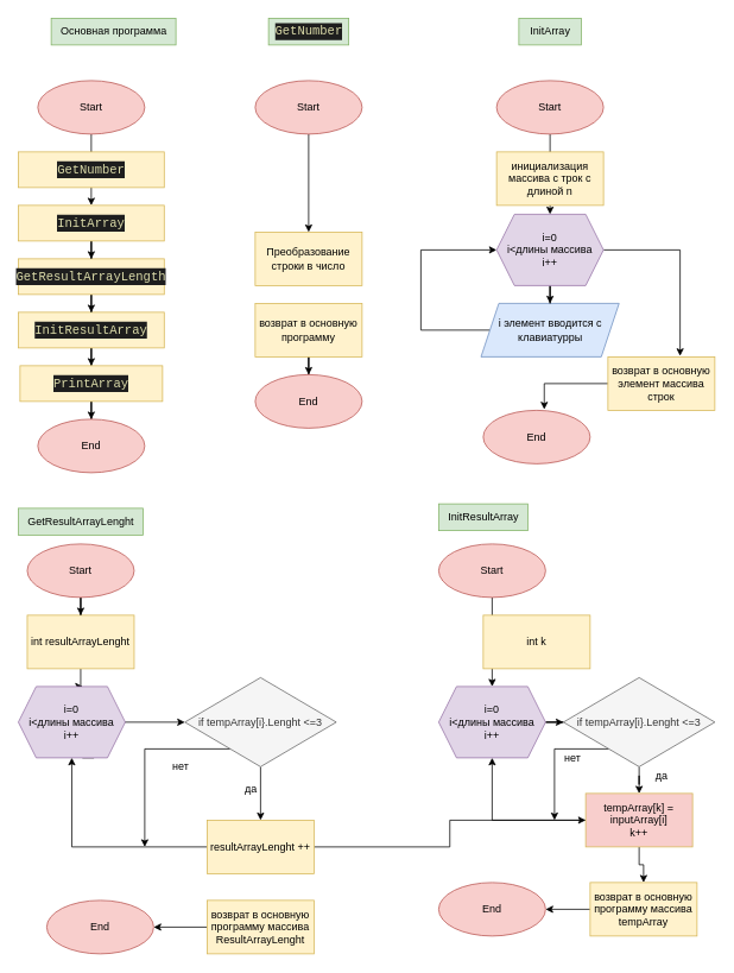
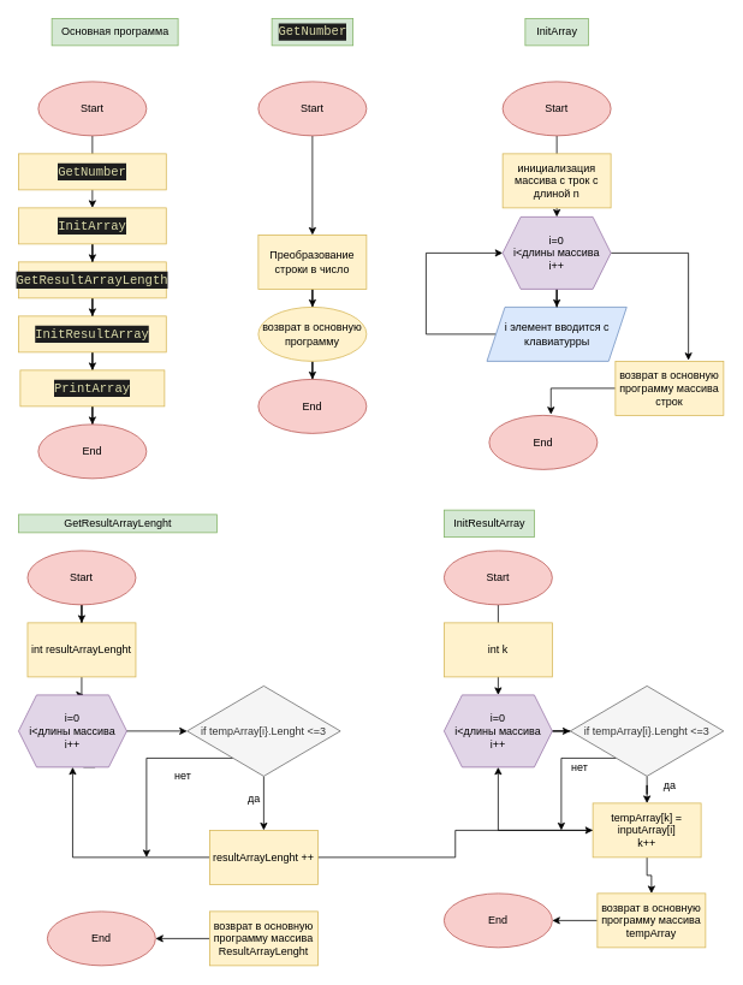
  <mxCell id="0" />
  <mxCell id="1" parent="0" />
  <mxCell id="2" value="Основная программа" style="text;html=1;align=center;verticalAlign=middle;resizable=0;points=[];autosize=1;strokeColor=#82b366;fillColor=#d5e8d4;" parent="1" vertex="1"><mxGeometry x="57" y="20" width="140" height="30" as="geometry" /></mxCell>
  <mxCell id="3" value="" style="edgeStyle=orthogonalEdgeStyle;rounded=0;orthogonalLoop=1;jettySize=auto;html=1;" parent="1" source="4" target="11" edge="1"><mxGeometry relative="1" as="geometry" /></mxCell>
  <mxCell id="4" value="Start" style="ellipse;whiteSpace=wrap;html=1;fillColor=#f8cecc;strokeColor=#b85450;" parent="1" vertex="1"><mxGeometry x="41.99" y="90" width="120" height="60" as="geometry" /></mxCell>
  <mxCell id="5" value="&lt;div style=&quot;color: rgb(212, 212, 212); background-color: rgb(30, 30, 30); font-family: Consolas, &amp;quot;Courier New&amp;quot;, monospace; font-size: 14px; line-height: 19px;&quot;&gt;&lt;span style=&quot;color: #dcdcaa;&quot;&gt;GetNumber&lt;/span&gt;&lt;/div&gt;" style="whiteSpace=wrap;html=1;fillColor=#fff2cc;strokeColor=#d6b656;" parent="1" vertex="1"><mxGeometry x="20.13" y="170" width="163.75" height="40" as="geometry" /></mxCell>
  <mxCell id="6" value="" style="edgeStyle=orthogonalEdgeStyle;rounded=0;orthogonalLoop=1;jettySize=auto;html=1;" parent="1" source="7" target="13" edge="1"><mxGeometry relative="1" as="geometry" /></mxCell>
  <mxCell id="7" value="&lt;div style=&quot;color: rgb(212, 212, 212); background-color: rgb(30, 30, 30); font-family: Consolas, &amp;quot;Courier New&amp;quot;, monospace; font-size: 14px; line-height: 19px;&quot;&gt;&lt;span style=&quot;color: #dcdcaa;&quot;&gt;InitResultArray&lt;/span&gt;&lt;/div&gt;" style="whiteSpace=wrap;html=1;fillColor=#fff2cc;strokeColor=#d6b656;" parent="1" vertex="1"><mxGeometry x="20.12" y="350" width="163.75" height="40" as="geometry" /></mxCell>
  <mxCell id="8" value="" style="edgeStyle=orthogonalEdgeStyle;rounded=0;orthogonalLoop=1;jettySize=auto;html=1;" parent="1" source="9" target="7" edge="1"><mxGeometry relative="1" as="geometry" /></mxCell>
  <mxCell id="9" value="&lt;div style=&quot;color: rgb(212, 212, 212); background-color: rgb(30, 30, 30); font-family: Consolas, &amp;quot;Courier New&amp;quot;, monospace; font-size: 14px; line-height: 19px;&quot;&gt;&lt;span style=&quot;color: #dcdcaa;&quot;&gt;GetResultArrayLength&lt;/span&gt;&lt;/div&gt;" style="whiteSpace=wrap;html=1;fillColor=#fff2cc;strokeColor=#d6b656;" parent="1" vertex="1"><mxGeometry x="20.13" y="290" width="163.75" height="40" as="geometry" /></mxCell>
  <mxCell id="10" value="" style="edgeStyle=orthogonalEdgeStyle;rounded=0;orthogonalLoop=1;jettySize=auto;html=1;" parent="1" source="11" target="9" edge="1"><mxGeometry relative="1" as="geometry" /></mxCell>
  <mxCell id="11" value="&lt;div style=&quot;color: rgb(212, 212, 212); background-color: rgb(30, 30, 30); font-family: Consolas, &amp;quot;Courier New&amp;quot;, monospace; font-size: 14px; line-height: 19px;&quot;&gt;&lt;span style=&quot;color: #dcdcaa;&quot;&gt;InitArray&lt;/span&gt;&lt;/div&gt;" style="whiteSpace=wrap;html=1;fillColor=#fff2cc;strokeColor=#d6b656;" parent="1" vertex="1"><mxGeometry x="20.12" y="230" width="163.75" height="40" as="geometry" /></mxCell>
  <mxCell id="12" value="" style="edgeStyle=orthogonalEdgeStyle;rounded=0;orthogonalLoop=1;jettySize=auto;html=1;" parent="1" source="13" target="14" edge="1"><mxGeometry relative="1" as="geometry" /></mxCell>
  <mxCell id="13" value="&lt;div style=&quot;color: rgb(212, 212, 212); background-color: rgb(30, 30, 30); font-family: Consolas, &amp;quot;Courier New&amp;quot;, monospace; font-size: 14px; line-height: 19px;&quot;&gt;&lt;span style=&quot;color: #dcdcaa;&quot;&gt;PrintArray&lt;/span&gt;&lt;/div&gt;" style="whiteSpace=wrap;html=1;fillColor=#fff2cc;strokeColor=#d6b656;" parent="1" vertex="1"><mxGeometry x="22" y="410" width="160" height="40" as="geometry" /></mxCell>
  <mxCell id="14" value="End&lt;br&gt;" style="ellipse;whiteSpace=wrap;html=1;fillColor=#f8cecc;strokeColor=#b85450;" parent="1" vertex="1"><mxGeometry x="41.99" y="470" width="120" height="60" as="geometry" /></mxCell>
  <mxCell id="15" value="&lt;div style=&quot;color: rgb(212, 212, 212); background-color: rgb(30, 30, 30); font-family: Consolas, &amp;quot;Courier New&amp;quot;, monospace; font-size: 14px; line-height: 19px;&quot;&gt;&lt;span style=&quot;color: #dcdcaa;&quot;&gt;GetNumber&lt;/span&gt;&lt;/div&gt;" style="text;html=1;align=center;verticalAlign=middle;resizable=0;points=[];autosize=1;fillColor=#d5e8d4;strokeColor=#82b366;" parent="1" vertex="1"><mxGeometry x="301" y="20" width="90" height="30" as="geometry" /></mxCell>
  <mxCell id="16" value="" style="edgeStyle=orthogonalEdgeStyle;rounded=0;orthogonalLoop=1;jettySize=auto;html=1;" parent="1" source="17" target="19" edge="1"><mxGeometry relative="1" as="geometry" /></mxCell>
  <mxCell id="17" value="Start" style="ellipse;whiteSpace=wrap;html=1;fillColor=#f8cecc;strokeColor=#b85450;" parent="1" vertex="1"><mxGeometry x="286" y="90" width="120" height="60" as="geometry" /></mxCell>
+ <mxCell id="18" value="" style="edgeStyle=orthogonalEdgeStyle;rounded=0;orthogonalLoop=1;jettySize=auto;html=1;" parent="1" source="19" target="21" edge="1"><mxGeometry relative="1" as="geometry" /></mxCell>
  <mxCell id="19" value="Преобразование строки в число" style="rounded=0;whiteSpace=wrap;html=1;fillColor=#fff2cc;strokeColor=#d6b656;" parent="1" vertex="1"><mxGeometry x="286" y="260" width="120" height="60" as="geometry" /></mxCell>
  <mxCell id="20" value="" style="edgeStyle=orthogonalEdgeStyle;rounded=0;orthogonalLoop=1;jettySize=auto;html=1;" parent="1" source="21" target="22" edge="1"><mxGeometry relative="1" as="geometry" /></mxCell>
- <mxCell id="21" value="возврат в основную программу" style="whiteSpace=wrap;html=1;rounded=0;fillColor=#fff2cc;strokeColor=#d6b656;" parent="1" vertex="1"><mxGeometry x="286" y="340" width="120" height="60" as="geometry" /></mxCell>
+ <mxCell id="21" value="возврат в основную программу" style="ellipse;whiteSpace=wrap;html=1;fillColor=#fff2cc;strokeColor=#d6b656;" parent="1" vertex="1"><mxGeometry x="286" y="340" width="120" height="60" as="geometry" /></mxCell>
  <mxCell id="22" value="End&lt;br&gt;" style="ellipse;whiteSpace=wrap;html=1;fillColor=#f8cecc;strokeColor=#b85450;" parent="1" vertex="1"><mxGeometry x="286" y="420" width="120" height="60" as="geometry" /></mxCell>
  <mxCell id="23" value="InitArray&lt;br&gt;" style="text;html=1;align=center;verticalAlign=middle;resizable=0;points=[];autosize=1;strokeColor=#82b366;fillColor=#d5e8d4;" parent="1" vertex="1"><mxGeometry x="582" y="20" width="70" height="30" as="geometry" /></mxCell>
  <mxCell id="24" value="" style="edgeStyle=orthogonalEdgeStyle;rounded=0;orthogonalLoop=1;jettySize=auto;html=1;fontColor=#000000;" parent="1" source="25" target="33" edge="1"><mxGeometry relative="1" as="geometry" /></mxCell>
  <mxCell id="25" value="Start" style="ellipse;whiteSpace=wrap;html=1;fillColor=#f8cecc;strokeColor=#b85450;" parent="1" vertex="1"><mxGeometry x="557" y="90" width="120" height="60" as="geometry" /></mxCell>
  <mxCell id="26" value="инициализация массива с трок с длиной n" style="rounded=0;whiteSpace=wrap;html=1;fillColor=#fff2cc;strokeColor=#d6b656;" parent="1" vertex="1"><mxGeometry x="557" y="170" width="120" height="60" as="geometry" /></mxCell>
  <mxCell id="27" style="edgeStyle=orthogonalEdgeStyle;rounded=0;orthogonalLoop=1;jettySize=auto;html=1;fontColor=#000000;entryX=0;entryY=0.5;entryDx=0;entryDy=0;" parent="1" source="28" target="33" edge="1"><mxGeometry relative="1" as="geometry"><mxPoint x="552" y="280" as="targetPoint" /><Array as="points"><mxPoint x="472" y="370" /><mxPoint x="472" y="280" /></Array></mxGeometry></mxCell>
  <mxCell id="28" value="i элемент вводится с клавиатурры" style="shape=parallelogram;perimeter=parallelogramPerimeter;whiteSpace=wrap;html=1;fixedSize=1;fillColor=#dae8fc;strokeColor=#6c8ebf;" parent="1" vertex="1"><mxGeometry x="539.5" y="340" width="155" height="60" as="geometry" /></mxCell>
  <mxCell id="29" style="edgeStyle=orthogonalEdgeStyle;rounded=0;orthogonalLoop=1;jettySize=auto;html=1;entryX=0.571;entryY=-0.017;entryDx=0;entryDy=0;entryPerimeter=0;fontColor=#000000;" parent="1" source="30" target="34" edge="1"><mxGeometry relative="1" as="geometry" /></mxCell>
- <mxCell id="30" value="возврат в основную элемент массива строк" style="rounded=0;whiteSpace=wrap;html=1;fillColor=#fff2cc;strokeColor=#d6b656;" parent="1" vertex="1"><mxGeometry x="682" y="400" width="120" height="60" as="geometry" /></mxCell>
+ <mxCell id="30" value="возврат в основную программу массива строк" style="rounded=0;whiteSpace=wrap;html=1;fillColor=#fff2cc;strokeColor=#d6b656;" parent="1" vertex="1"><mxGeometry x="682" y="400" width="120" height="60" as="geometry" /></mxCell>
  <mxCell id="31" value="" style="edgeStyle=orthogonalEdgeStyle;rounded=0;orthogonalLoop=1;jettySize=auto;html=1;fontColor=#000000;" parent="1" source="33" target="28" edge="1"><mxGeometry relative="1" as="geometry" /></mxCell>
  <mxCell id="32" style="edgeStyle=orthogonalEdgeStyle;rounded=0;orthogonalLoop=1;jettySize=auto;html=1;entryX=0.675;entryY=-0.017;entryDx=0;entryDy=0;entryPerimeter=0;fontColor=#000000;" parent="1" source="33" target="30" edge="1"><mxGeometry relative="1" as="geometry" /></mxCell>
  <mxCell id="33" value="i=0&lt;br&gt;i&amp;lt;длины массива&lt;br&gt;i++" style="shape=hexagon;perimeter=hexagonPerimeter2;whiteSpace=wrap;html=1;fixedSize=1;fillColor=#e1d5e7;strokeColor=#9673a6;" parent="1" vertex="1"><mxGeometry x="557" y="240" width="120" height="80" as="geometry" /></mxCell>
  <mxCell id="34" value="End&lt;br&gt;" style="ellipse;whiteSpace=wrap;html=1;fillColor=#f8cecc;strokeColor=#b85450;" parent="1" vertex="1"><mxGeometry x="542" y="460" width="120" height="60" as="geometry" /></mxCell>
- <mxCell id="35" value="GetResultArrayLenght" style="text;html=1;align=center;verticalAlign=middle;resizable=0;points=[];autosize=1;strokeColor=#82b366;fillColor=#d5e8d4;" parent="1" vertex="1"><mxGeometry x="20.12" y="570" width="140" height="30" as="geometry" /></mxCell>
+ <mxCell id="35" value="GetResultArrayLenght" style="text;html=1;align=center;verticalAlign=middle;resizable=0;points=[];autosize=1;strokeColor=#82b366;fillColor=#d5e8d4;" parent="1" vertex="1"><mxGeometry x="20.12" y="570" width="220" height="20" as="geometry" /></mxCell>
  <mxCell id="36" value="" style="edgeStyle=orthogonalEdgeStyle;rounded=0;orthogonalLoop=1;jettySize=auto;html=1;fontColor=#000000;" parent="1" source="37" edge="1"><mxGeometry relative="1" as="geometry"><mxPoint x="92" y="770" as="targetPoint" /></mxGeometry></mxCell>
  <mxCell id="37" value="int resultArrayLenght" style="rounded=0;whiteSpace=wrap;html=1;fillColor=#fff2cc;strokeColor=#d6b656;" parent="1" vertex="1"><mxGeometry x="30.12" y="690" width="120" height="60" as="geometry" /></mxCell>
  <mxCell id="38" value="" style="edgeStyle=orthogonalEdgeStyle;rounded=0;orthogonalLoop=1;jettySize=auto;html=1;fontColor=#000000;" parent="1" source="39" target="37" edge="1"><mxGeometry relative="1" as="geometry" /></mxCell>
  <mxCell id="39" value="Start" style="ellipse;whiteSpace=wrap;html=1;fillColor=#f8cecc;strokeColor=#b85450;" parent="1" vertex="1"><mxGeometry x="30.12" y="610" width="120" height="60" as="geometry" /></mxCell>
  <mxCell id="40" value="" style="edgeStyle=orthogonalEdgeStyle;rounded=0;orthogonalLoop=1;jettySize=auto;html=1;fontColor=#000000;" parent="1" target="43" edge="1"><mxGeometry relative="1" as="geometry"><mxPoint x="92" y="850" as="sourcePoint" /><Array as="points"><mxPoint x="105" y="850" /></Array></mxGeometry></mxCell>
  <mxCell id="41" value="" style="edgeStyle=orthogonalEdgeStyle;rounded=0;orthogonalLoop=1;jettySize=auto;html=1;fontColor=#000000;" parent="1" source="43" target="48" edge="1"><mxGeometry relative="1" as="geometry" /></mxCell>
  <mxCell id="42" style="edgeStyle=orthogonalEdgeStyle;rounded=0;orthogonalLoop=1;jettySize=auto;html=1;fontColor=#000000;" parent="1" source="43" edge="1"><mxGeometry relative="1" as="geometry"><mxPoint x="162" y="950" as="targetPoint" /><Array as="points"><mxPoint x="162" y="840" /></Array></mxGeometry></mxCell>
  <mxCell id="43" value="if tempArray[i}.Lenght &amp;lt;=3" style="rhombus;whiteSpace=wrap;html=1;fillColor=#f5f5f5;strokeColor=#666666;fontColor=#333333;" parent="1" vertex="1"><mxGeometry x="207" y="760" width="170" height="100" as="geometry" /></mxCell>
  <mxCell id="44" value="End&lt;br&gt;" style="ellipse;whiteSpace=wrap;html=1;fillColor=#f8cecc;strokeColor=#b85450;" parent="1" vertex="1"><mxGeometry x="52" y="1010" width="120" height="60" as="geometry" /></mxCell>
  <mxCell id="45" value="i=0&lt;br&gt;i&amp;lt;длины массива&lt;br&gt;i++" style="shape=hexagon;perimeter=hexagonPerimeter2;whiteSpace=wrap;html=1;fixedSize=1;fillColor=#e1d5e7;strokeColor=#9673a6;" parent="1" vertex="1"><mxGeometry x="20.12" y="770" width="120" height="80" as="geometry" /></mxCell>
  <mxCell id="46" style="edgeStyle=orthogonalEdgeStyle;rounded=0;orthogonalLoop=1;jettySize=auto;html=1;entryX=0.5;entryY=1;entryDx=0;entryDy=0;fontColor=#000000;" parent="1" source="48" target="45" edge="1"><mxGeometry relative="1" as="geometry" /></mxCell>
  <mxCell id="47" value="" style="edgeStyle=orthogonalEdgeStyle;rounded=0;orthogonalLoop=1;jettySize=auto;html=1;fontColor=#000000;" parent="1" source="48" target="59" edge="1"><mxGeometry relative="1" as="geometry" /></mxCell>
  <mxCell id="48" value="resultArrayLenght ++" style="rounded=0;whiteSpace=wrap;html=1;fillColor=#fff2cc;strokeColor=#d6b656;" parent="1" vertex="1"><mxGeometry x="232" y="920" width="120" height="60" as="geometry" /></mxCell>
  <mxCell id="49" value="да&lt;br&gt;" style="text;html=1;align=center;verticalAlign=middle;resizable=0;points=[];autosize=1;strokeColor=none;fillColor=none;fontColor=#000000;" parent="1" vertex="1"><mxGeometry x="261" y="870" width="40" height="30" as="geometry" /></mxCell>
  <mxCell id="50" value="нет&lt;br&gt;" style="text;html=1;align=center;verticalAlign=middle;resizable=0;points=[];autosize=1;strokeColor=none;fillColor=none;fontColor=#000000;" parent="1" vertex="1"><mxGeometry x="182" y="845" width="40" height="30" as="geometry" /></mxCell>
  <mxCell id="51" value="" style="edgeStyle=orthogonalEdgeStyle;rounded=0;orthogonalLoop=1;jettySize=auto;html=1;fontColor=#000000;" parent="1" source="52" target="44" edge="1"><mxGeometry relative="1" as="geometry" /></mxCell>
  <mxCell id="52" value="возврат в основную программу массива ResultArrayLenght" style="rounded=0;whiteSpace=wrap;html=1;fillColor=#fff2cc;strokeColor=#d6b656;" parent="1" vertex="1"><mxGeometry x="232" y="1010" width="120" height="60" as="geometry" /></mxCell>
  <mxCell id="53" value="InitResultArray" style="text;html=1;align=center;verticalAlign=middle;resizable=0;points=[];autosize=1;strokeColor=#82b366;fillColor=#d5e8d4;" parent="1" vertex="1"><mxGeometry x="492" y="565" width="100" height="30" as="geometry" /></mxCell>
  <mxCell id="54" value="" style="edgeStyle=orthogonalEdgeStyle;rounded=0;orthogonalLoop=1;jettySize=auto;html=1;fontColor=#000000;" parent="1" source="55" edge="1"><mxGeometry relative="1" as="geometry"><mxPoint x="552" y="770" as="targetPoint" /></mxGeometry></mxCell>
  <mxCell id="55" value="Start" style="ellipse;whiteSpace=wrap;html=1;fillColor=#f8cecc;strokeColor=#b85450;" parent="1" vertex="1"><mxGeometry x="492" y="610" width="120" height="60" as="geometry" /></mxCell>
- <mxCell id="56" value="int k" style="rounded=0;whiteSpace=wrap;html=1;fillColor=#fff2cc;strokeColor=#d6b656;" parent="1" vertex="1"><mxGeometry x="542" y="690" width="120" height="60" as="geometry" /></mxCell>
+ <mxCell id="56" value="int k" style="rounded=0;whiteSpace=wrap;html=1;fillColor=#fff2cc;strokeColor=#d6b656;" parent="1" vertex="1"><mxGeometry x="492" y="690" width="120" height="60" as="geometry" /></mxCell>
  <mxCell id="57" style="edgeStyle=orthogonalEdgeStyle;rounded=0;orthogonalLoop=1;jettySize=auto;html=1;fontColor=#000000;" parent="1" source="59" target="62" edge="1"><mxGeometry relative="1" as="geometry" /></mxCell>
  <mxCell id="58" style="edgeStyle=orthogonalEdgeStyle;rounded=0;orthogonalLoop=1;jettySize=auto;html=1;fontColor=#000000;" parent="1" source="59" target="67" edge="1"><mxGeometry relative="1" as="geometry" /></mxCell>
- <mxCell id="59" value="tempArray[k] = inputArray[i]&lt;br&gt;k++" style="rounded=0;whiteSpace=wrap;html=1;fillColor=#f8cecc;strokeColor=#d6b656;" parent="1" vertex="1"><mxGeometry x="657" y="890" width="120" height="60" as="geometry" /></mxCell>
+ <mxCell id="59" value="tempArray[k] = inputArray[i]&lt;br&gt;k++" style="rounded=0;whiteSpace=wrap;html=1;fillColor=#fff2cc;strokeColor=#d6b656;" parent="1" vertex="1"><mxGeometry x="657" y="890" width="120" height="60" as="geometry" /></mxCell>
  <mxCell id="60" value="End&lt;br&gt;" style="ellipse;whiteSpace=wrap;html=1;fillColor=#f8cecc;strokeColor=#b85450;" parent="1" vertex="1"><mxGeometry x="492" y="990" width="120" height="60" as="geometry" /></mxCell>
  <mxCell id="61" value="" style="edgeStyle=orthogonalEdgeStyle;rounded=0;orthogonalLoop=1;jettySize=auto;html=1;fontColor=#000000;" parent="1" source="62" target="65" edge="1"><mxGeometry relative="1" as="geometry" /></mxCell>
  <mxCell id="62" value="i=0&lt;br&gt;i&amp;lt;длины массива&lt;br&gt;i++" style="shape=hexagon;perimeter=hexagonPerimeter2;whiteSpace=wrap;html=1;fixedSize=1;fillColor=#e1d5e7;strokeColor=#9673a6;" parent="1" vertex="1"><mxGeometry x="492" y="770" width="120" height="80" as="geometry" /></mxCell>
  <mxCell id="63" value="" style="edgeStyle=orthogonalEdgeStyle;rounded=0;orthogonalLoop=1;jettySize=auto;html=1;fontColor=#000000;" parent="1" source="65" target="59" edge="1"><mxGeometry relative="1" as="geometry" /></mxCell>
  <mxCell id="64" style="edgeStyle=orthogonalEdgeStyle;rounded=0;orthogonalLoop=1;jettySize=auto;html=1;fontColor=#000000;" parent="1" source="65" edge="1"><mxGeometry relative="1" as="geometry"><mxPoint x="622" y="920" as="targetPoint" /><Array as="points"><mxPoint x="622" y="840" /><mxPoint x="622" y="920" /></Array></mxGeometry></mxCell>
  <mxCell id="65" value="if tempArray[i}.Lenght &amp;lt;=3" style="rhombus;whiteSpace=wrap;html=1;fillColor=#f5f5f5;strokeColor=#666666;fontColor=#333333;" parent="1" vertex="1"><mxGeometry x="632" y="760" width="170" height="100" as="geometry" /></mxCell>
  <mxCell id="66" style="edgeStyle=orthogonalEdgeStyle;rounded=0;orthogonalLoop=1;jettySize=auto;html=1;fontColor=#000000;" parent="1" source="67" target="60" edge="1"><mxGeometry relative="1" as="geometry" /></mxCell>
  <mxCell id="67" value="возврат в основную программу массива&lt;br&gt;tempArray" style="rounded=0;whiteSpace=wrap;html=1;fillColor=#fff2cc;strokeColor=#d6b656;" parent="1" vertex="1"><mxGeometry x="662" y="990" width="120" height="60" as="geometry" /></mxCell>
  <mxCell id="68" value="да" style="text;html=1;align=center;verticalAlign=middle;resizable=0;points=[];autosize=1;strokeColor=none;fillColor=none;fontColor=#000000;" parent="1" vertex="1"><mxGeometry x="722" y="855" width="40" height="30" as="geometry" /></mxCell>
  <mxCell id="69" value="нет&lt;br&gt;" style="text;html=1;align=center;verticalAlign=middle;resizable=0;points=[];autosize=1;strokeColor=none;fillColor=none;fontColor=#000000;" parent="1" vertex="1"><mxGeometry x="622" y="835" width="40" height="30" as="geometry" /></mxCell>
